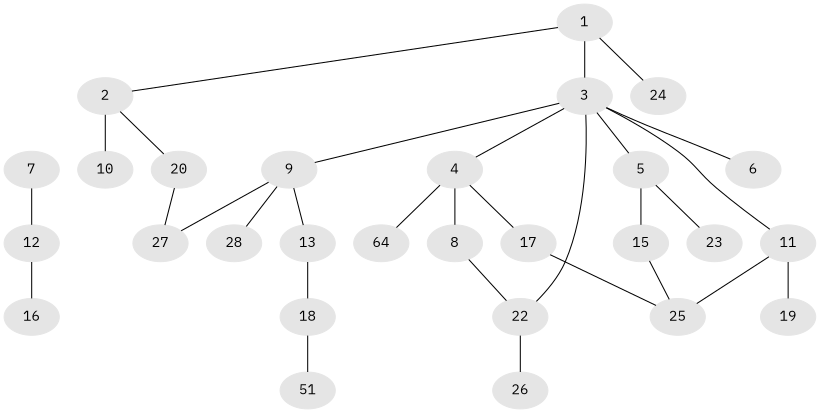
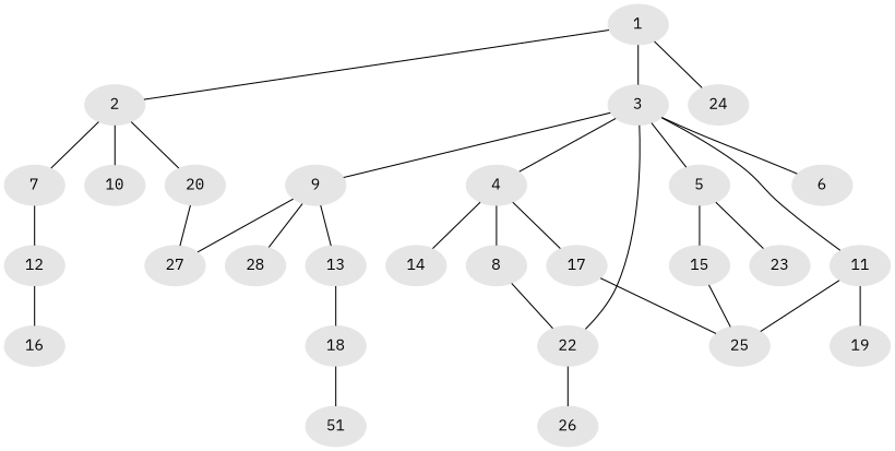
  graph {
    fontname="IBM Plex Mono"
    node [color=gray90 fontname="IBM Plex Mono" style=filled]
    edge [fontname="IBM Plex Mono" weight=1.0]
    1
    2
    3
    24
    7
    10
    20
    4
    5
    6
    11
    22
    9
    12
    27
    8
-   14 [label=64]
+   14
    17
    15
    23
    19
    25
    26
    13
    28
    16
    18
    n28 [label=51]
    1 -- 2
    1 -- 3
    1 -- 24
+   2 -- 7
    2 -- 10 [weight=2.0]
    2 -- 20
    3 -- 4
    3 -- 5
    3 -- 6
    3 -- 11
    3 -- 22
    3 -- 9
    7 -- 12 [weight=3.0]
    20 -- 27
    4 -- 8 [weight=2.0]
    4 -- 14
    4 -- 17
    5 -- 15
    5 -- 23
    11 -- 19
    11 -- 25 [weight=2.0]
    22 -- 26
    9 -- 27
    9 -- 13
    9 -- 28
    12 -- 16
    8 -- 22
    17 -- 25
    15 -- 25
    13 -- 18
    18 -- n28
  }
